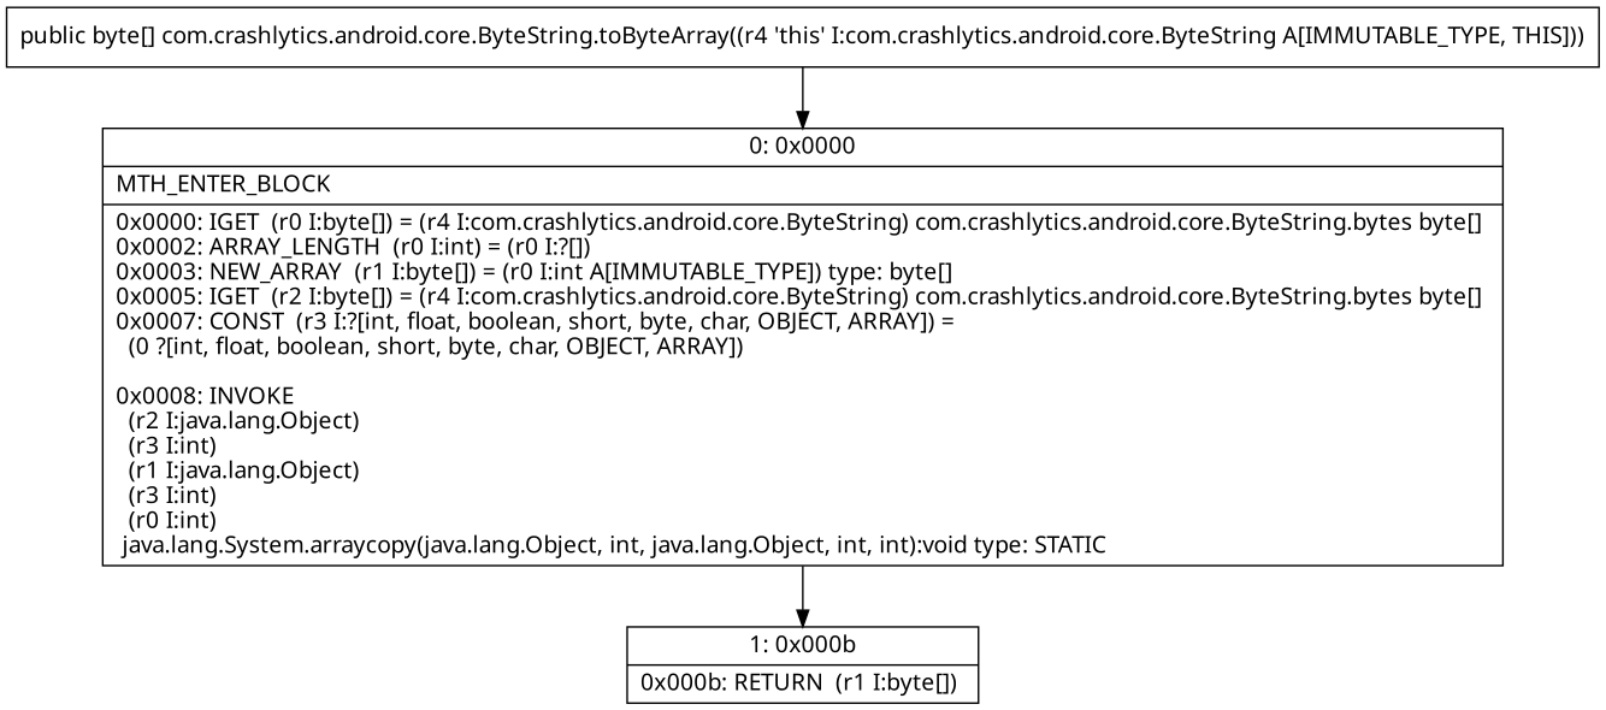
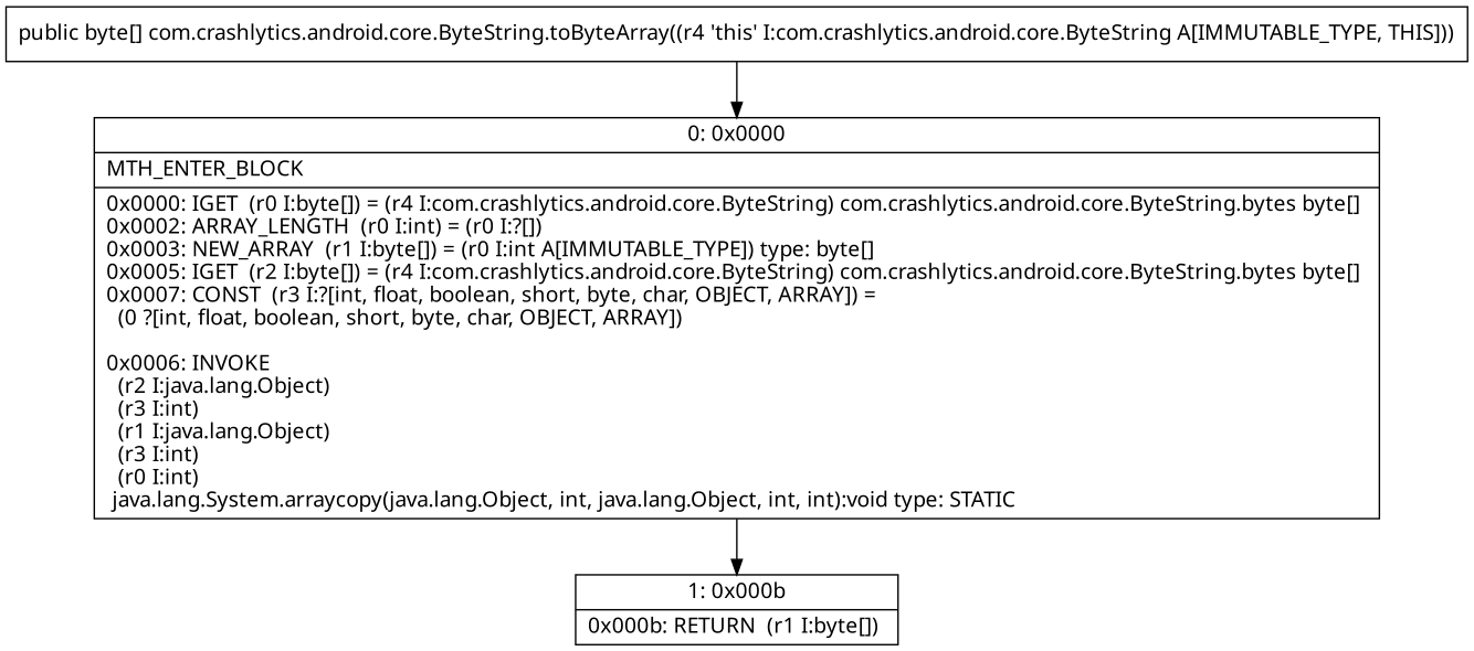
  digraph {
    fontname="Noto Sans"
    node [shape=record fontname="Noto Sans"]
    edge [fontname="Noto Sans"]
-   n1 [label="{0\:\ 0x0000|MTH_ENTER_BLOCK\l|0x0000: IGET  (r0 I:byte[]) = (r4 I:com.crashlytics.android.core.ByteString) com.crashlytics.android.core.ByteString.bytes byte[] \l0x0002: ARRAY_LENGTH  (r0 I:int) = (r0 I:?[]) \l0x0003: NEW_ARRAY  (r1 I:byte[]) = (r0 I:int A[IMMUTABLE_TYPE]) type: byte[] \l0x0005: IGET  (r2 I:byte[]) = (r4 I:com.crashlytics.android.core.ByteString) com.crashlytics.android.core.ByteString.bytes byte[] \l0x0007: CONST  (r3 I:?[int, float, boolean, short, byte, char, OBJECT, ARRAY]) = \l  (0 ?[int, float, boolean, short, byte, char, OBJECT, ARRAY])\l \l0x0008: INVOKE  \l  (r2 I:java.lang.Object)\l  (r3 I:int)\l  (r1 I:java.lang.Object)\l  (r3 I:int)\l  (r0 I:int)\l java.lang.System.arraycopy(java.lang.Object, int, java.lang.Object, int, int):void type: STATIC \l}"]
+   n1 [label="{0\:\ 0x0000|MTH_ENTER_BLOCK\l|0x0000: IGET  (r0 I:byte[]) = (r4 I:com.crashlytics.android.core.ByteString) com.crashlytics.android.core.ByteString.bytes byte[] \l0x0002: ARRAY_LENGTH  (r0 I:int) = (r0 I:?[]) \l0x0003: NEW_ARRAY  (r1 I:byte[]) = (r0 I:int A[IMMUTABLE_TYPE]) type: byte[] \l0x0005: IGET  (r2 I:byte[]) = (r4 I:com.crashlytics.android.core.ByteString) com.crashlytics.android.core.ByteString.bytes byte[] \l0x0007: CONST  (r3 I:?[int, float, boolean, short, byte, char, OBJECT, ARRAY]) = \l  (0 ?[int, float, boolean, short, byte, char, OBJECT, ARRAY])\l \l0x0006: INVOKE  \l  (r2 I:java.lang.Object)\l  (r3 I:int)\l  (r1 I:java.lang.Object)\l  (r3 I:int)\l  (r0 I:int)\l java.lang.System.arraycopy(java.lang.Object, int, java.lang.Object, int, int):void type: STATIC \l}"]
    n2 [label="{1\:\ 0x000b|0x000b: RETURN  (r1 I:byte[]) \l}"]
    n3 [label="{public byte[] com.crashlytics.android.core.ByteString.toByteArray((r4 'this' I:com.crashlytics.android.core.ByteString A[IMMUTABLE_TYPE, THIS])) }"]
    n1 -> n2
    n3 -> n1
  }
